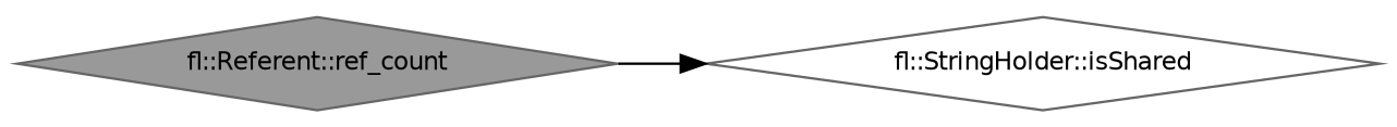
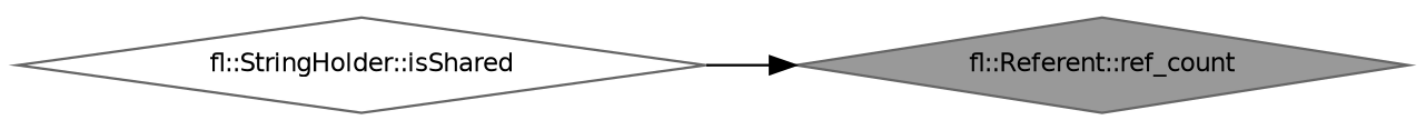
  digraph {
    rankdir=RL
    node [fontname=Helvetica fontsize=10 shape=diamond style=filled]
    n1 [color=gray40 fillcolor=grey60 fontcolor=black height=0.2 label="fl::Referent::ref_count" width=0.4]
    n2 [color=grey40 fillcolor=white height=0.2 label="fl::StringHolder::isShared" width=0.4]
-   n2 -> n1 [color=black dir=back fontname=Helvetica fontsize=10 labelfontname=Helvetica labelfontsize=10 style=solid]
+   n1 -> n2 [color=black dir=back fontname=Helvetica fontsize=10 labelfontname=Helvetica labelfontsize=10 style=solid]
  }
